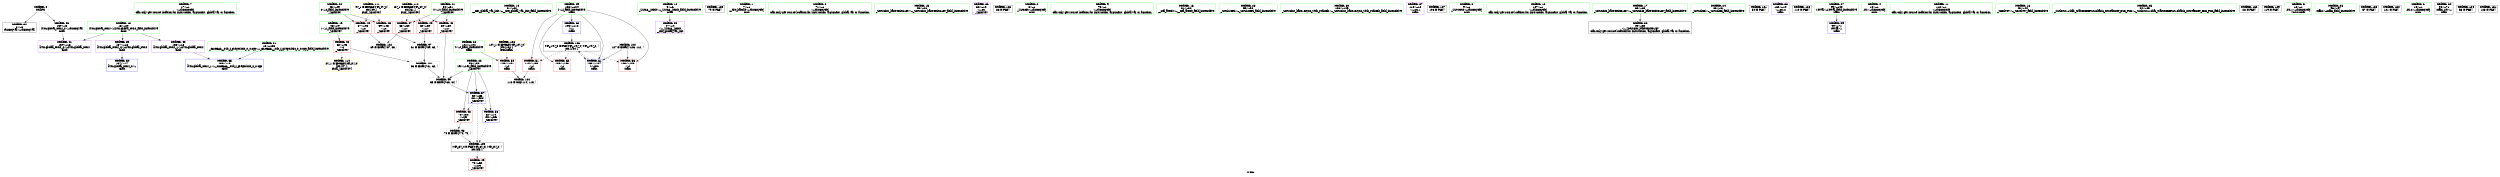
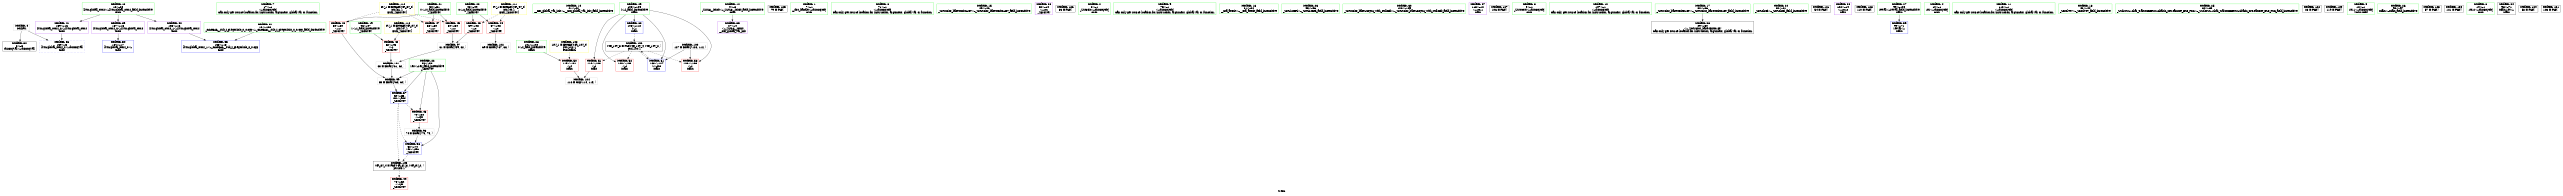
  digraph {
    label=SVFG
    node [color=green shape=record]
    edge [style=solid]
    n1 [color=grey label="{NodeID: 0\nNullPtr}"]
    n2 [color=black label="{NodeID: 32\n2\<--3\ndummyVal\<--dummyVal\n}"]
    n3 [color=blue label="{NodeID: 56\n139\<--3\nllvm.global_ctors_2\<--dummyVal\nGlob }" style=dotted]
    n4 [label="{NodeID: 7\n17\<--1\n\<--dummyObj\nCan only get source location for instruction, argument, global var or function.}"]
    n5 [color=grey label="{NodeID: 97\n61 = Binary(59, 62, )\n}"]
    n6 [color=grey label="{NodeID: 101\n63 = Binary(61, 62, )\n}"]
    n7 [color=grey label="{NodeID: 99\n65 = Binary(63, 64, )\n}"]
    n8 [color=blue label="{NodeID: 57\n52\<--65\nres\<--add\n_Z5solvev\n}"]
    n9 [label="{NodeID: 14\n21\<--22\n__cxx_global_var_init\<--__cxx_global_var_init_field_insensitive\n}"]
    n10 [color=grey label="{NodeID: 104\n116 = cmp(114, 115, )\n}"]
    n11 [label="{NodeID: 21\n50\<--51\nw\<--w_field_insensitive\n_Z5solvev\n}"]
    n12 [color=red label="{NodeID: 45\n60\<--50\n\<--w\n_Z5solvev\n}"]
    n13 [color=red label="{NodeID: 46\n64\<--50\n\<--w\n_Z5solvev\n}"]
    n14 [color=red label="{NodeID: 47\n68\<--50\n\<--w\n_Z5solvev\n}"]
    n15 [color=grey label="{NodeID: 102\n69 = Binary(67, 68, )\n}"]
    n16 [color=yellow label="{NodeID: 111\n4V_1 = ENCHI(MR_4V_0)\npts\{49 \}\nFun[_Z5solvev]}" style=double]
    n17 [color=red label="{NodeID: 43\n59\<--48\n\<--c\n_Z5solvev\n}"]
    n18 [color=red label="{NodeID: 44\n67\<--48\n\<--c\n_Z5solvev\n}"]
    n19 [label="{NodeID: 28\n101\<--102\nt\<--t_field_insensitive\nmain\n}"]
    n20 [color=red label="{NodeID: 50\n115\<--101\n\<--t\nmain\n}"]
    n21 [color=purple label="{NodeID: 35\n27\<--4\n\<--_ZStL8__ioinit\n__cxx_global_var_init\n}"]
    n22 [color=black label="{NodeID: 125\n79 = PHI()\n}"]
    n23 [color=red label="{NodeID: 42\n62\<--46\n\<--r\n_Z5solvev\n}"]
    n24 [color=red label="{NodeID: 49\n78\<--52\n\<--res\n_Z5solvev\n}"]
    n25 [label="{NodeID: 1\n7\<--1\n__dso_handle\<--dummyObj\nGlob }"]
    n26 [label="{NodeID: 8\n71\<--1\n\<--dummyObj\nCan only get source location for instruction, argument, global var or function.}"]
    n27 [color=grey label="{NodeID: 98\n74 = Binary(73, 75, )\n}"]
    n28 [color=blue label="{NodeID: 58\n52\<--74\nres\<--dec\n_Z5solvev\n}"]
    n29 [color=black label="{NodeID: 105\nMR_8V_4 = PHI(MR_8V_3, MR_8V_2, )\npts\{53 \}\n}"]
    n30 [label="{NodeID: 15\n25\<--26\n_ZNSt8ios_base4InitC1Ev\<--_ZNSt8ios_base4InitC1Ev_field_insensitive\n}"]
    n31 [label="{NodeID: 22\n52\<--53\nres\<--res_field_insensitive\n_Z5solvev\n}"]
    n32 [color=red label="{NodeID: 48\n73\<--52\n\<--res\n_Z5solvev\n}"]
    n33 [color=yellow label="{NodeID: 112\n6V_1 = ENCHI(MR_6V_0)\npts\{51 \}\nFun[_Z5solvev]}" style=double]
    n34 [label="{NodeID: 29\n103\<--104\ni\<--i_field_insensitive\nmain\n}"]
    n35 [color=red label="{NodeID: 51\n114\<--103\n\<--i\nmain\n}"]
    n36 [color=red label="{NodeID: 52\n120\<--103\n\<--i\nmain\n}"]
    n37 [color=red label="{NodeID: 53\n126\<--103\n\<--i\nmain\n}"]
    n38 [color=blue label="{NodeID: 60\n103\<--112\ni\<--\nmain\n}"]
    n39 [color=blue label="{NodeID: 61\n103\<--127\ni\<--inc\nmain\n}"]
    n40 [color=black label="{NodeID: 106\nMR_14V_3 = PHI(MR_14V_4, MR_14V_2, )\npts\{104 \}\n}"]
    n41 [color=grey label="{NodeID: 100\n127 = Binary(126, 112, )\n}"]
    n42 [color=purple label="{NodeID: 36\n82\<--10\n\<--.str\n_Z5solvev\n}"]
    n43 [color=black label="{NodeID: 126\n83 = PHI()\n}"]
    n44 [label="{NodeID: 2\n8\<--1\n_ZSt3cin\<--dummyObj\nGlob }"]
    n45 [label="{NodeID: 9\n75\<--1\n\<--dummyObj\nCan only get source location for instruction, argument, global var or function.}"]
    n46 [label="{NodeID: 16\n31\<--32\n__cxa_atexit\<--__cxa_atexit_field_insensitive\n}"]
    n47 [label="{NodeID: 23\n55\<--56\n_ZNSirsERi\<--_ZNSirsERi_field_insensitive\n}"]
    n48 [label="{NodeID: 30\n108\<--109\n_ZNSt8ios_base15sync_with_stdioEb\<--_ZNSt8ios_base15sync_with_stdioEb_field_insensitive\n}"]
    n49 [color=purple label="{NodeID: 37\n118\<--12\n\<--.str.1\nmain\n}"]
    n50 [color=black label="{NodeID: 127\n106 = PHI()\n}"]
    n51 [label="{NodeID: 3\n9\<--1\n_ZSt4cout\<--dummyObj\nGlob }"]
    n52 [label="{NodeID: 10\n107\<--1\n\<--dummyObj\nCan only get source location for instruction, argument, global var or function.}"]
    n53 [label="{NodeID: 17\n30\<--36\n_ZNSt8ios_base4InitD1Ev\<--_ZNSt8ios_base4InitD1Ev_field_insensitive\n}"]
    n54 [color=black label="{NodeID: 33\n29\<--30\n\<--_ZNSt8ios_base4InitD1Ev\nCan only get source location for instruction, argument, global var or function.}"]
    n55 [label="{NodeID: 24\n80\<--81\n_ZNSolsEi\<--_ZNSolsEi_field_insensitive\n}"]
    n56 [label="{NodeID: 31\n18\<--133\n_GLOBAL__sub_I_gregorinio_0_0.cpp\<--_GLOBAL__sub_I_gregorinio_0_0.cpp_field_insensitive\n}"]
    n57 [color=blue label="{NodeID: 55\n138\<--18\nllvm.global_ctors_1\<--_GLOBAL__sub_I_gregorinio_0_0.cpp\nGlob }"]
    n58 [color=black label="{NodeID: 121\n54 = PHI()\n}"]
    n59 [color=purple label="{NodeID: 38\n122\<--14\n\<--.str.2\nmain\n}"]
    n60 [color=black label="{NodeID: 128\n110 = PHI()\n}"]
    n61 [color=blue label="{NodeID: 59\n99\<--71\nretval\<--\nmain\n}"]
    n62 [label="{NodeID: 4\n10\<--1\n.str\<--dummyObj\nGlob }"]
    n63 [label="{NodeID: 11\n112\<--1\n\<--dummyObj\nCan only get source location for instruction, argument, global var or function.}"]
    n64 [label="{NodeID: 18\n43\<--44\n_Z5solvev\<--_Z5solvev_field_insensitive\n}"]
    n65 [color=yellow label="{NodeID: 108\n12V_1 = ENCHI(MR_12V_0)\npts\{102 \}\nFun[main]}" style=double]
    n66 [label="{NodeID: 25\n84\<--85\n_ZStlsISt11char_traitsIcEERSt13basic_ostreamIcT_ES5_PKc\<--_ZStlsISt11char_traitsIcEERSt13basic_ostreamIcT_ES5_PKc_field_insensitive\n}"]
    n67 [color=black label="{NodeID: 122\n28 = PHI()\n}"]
    n68 [color=purple label="{NodeID: 39\n137\<--16\nllvm.global_ctors_0\<--llvm.global_ctors\nGlob }"]
    n69 [color=blue label="{NodeID: 54\n137\<--17\nllvm.global_ctors_0\<--\nGlob }"]
    n70 [color=black label="{NodeID: 129\n119 = PHI()\n}"]
    n71 [label="{NodeID: 5\n12\<--1\n.str.1\<--dummyObj\nZNSirsERi }"]
    n72 [label="{NodeID: 12\n4\<--6\n_ZStL8__ioinit\<--_ZStL8__ioinit_field_insensitive\nGlob }"]
    n73 [label="{NodeID: 19\n46\<--47\nr\<--r_field_insensitive\n_Z5solvev\n}"]
    n74 [label="{NodeID: 26\n96\<--97\nmain\<--main_field_insensitive\n}"]
    n75 [color=black label="{NodeID: 123\n57 = PHI()\n}"]
    n76 [color=purple label="{NodeID: 40\n138\<--16\nllvm.global_ctors_1\<--llvm.global_ctors\nGlob }"]
    n77 [color=black label="{NodeID: 130\n121 = PHI()\n}"]
    n78 [label="{NodeID: 6\n14\<--1\n.str.2\<--dummyObj\nGlob }"]
    n79 [label="{NodeID: 13\n16\<--20\nllvm.global_ctors\<--llvm.global_ctors_field_insensitive\nGlob }"]
    n80 [color=purple label="{NodeID: 41\n139\<--16\nllvm.global_ctors_2\<--llvm.global_ctors\nGlob }"]
    n81 [label="{NodeID: 20\n48\<--49\nc\<--c_field_insensitive\n_Z5solvev\n}"]
    n82 [color=yellow label="{NodeID: 110\n2V_1 = ENCHI(MR_2V_0)\npts\{47 \}\nFun[_Z5solvev]}" style=double]
    n83 [label="{NodeID: 27\n99\<--100\nretval\<--retval_field_insensitive\nmain\n}"]
    n84 [color=black label="{NodeID: 34\n98\<--71\nmain_ret\<--\nmain\n}"]
    n85 [color=black label="{NodeID: 124\n58 = PHI()\n}"]
    n86 [color=black label="{NodeID: 131\n123 = PHI()\n}"]
    n1 -> n2
    n1 -> n3
    n5 -> n6
    n6 -> n7
    n7 -> n8
    n8 -> n28 [style=dashed]
    n8 -> n29 [style=dashed]
    n8 -> n32 [style=dashed]
    n11 -> n12
    n11 -> n13
    n11 -> n14
    n12 -> n5
    n13 -> n7
-   n14 -> n15
    n16 -> n17 [style=dashed]
    n16 -> n18 [style=dashed]
    n17 -> n5
    n18 -> n15
    n19 -> n20
    n20 -> n10
    n23 -> n6
-   n27 -> n29
+   n27 -> n28
    n28 -> n29 [style=dashed]
    n29 -> n24 [style=dashed]
    n31 -> n7
    n31 -> n8
    n31 -> n28
    n31 -> n32
    n32 -> n27
    n33 -> n12 [style=dashed]
    n33 -> n13 [style=dashed]
    n33 -> n14 [style=dashed]
    n34 -> n35
    n34 -> n36
    n34 -> n37
    n34 -> n38
    n34 -> n39
    n35 -> n10
    n38 -> n40 [style=dashed]
    n39 -> n40 [style=dashed]
    n40 -> n35 [style=dashed]
    n40 -> n36 [style=dashed]
    n40 -> n37 [style=dashed]
    n40 -> n39 [style=dashed]
    n41 -> n37
    n41 -> n39
    n53 -> n54
    n56 -> n57
    n65 -> n20 [style=dashed]
    n68 -> n69
    n72 -> n21
    n73 -> n23
    n76 -> n57
    n79 -> n68
    n79 -> n76
    n79 -> n80
-   n3 -> n80
+   n80 -> n3
    n81 -> n17
    n81 -> n18
-   n23 -> n82 [style=dashed]
+   n82 -> n23 [style=dashed]
    n83 -> n61
  }
